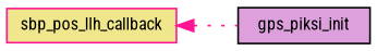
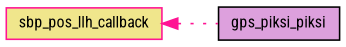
  digraph {
    rankdir=LR
    fontname="Roboto Condensed"
    node [fontname="Roboto Condensed" fontsize=10 shape=record style=filled]
    n1 [color=deeppink fillcolor=khaki fontcolor=black height=0.2 label=sbp_pos_llh_callback width=0.4]
-   n2 [color=black fillcolor=plum height=0.2 label=gps_piksi_init width=0.4]
+   n2 [color=black fillcolor=plum height=0.2 label=gps_piksi_piksi width=0.4]
    n1 -> n2 [color=deeppink dir=back fontname="Roboto Condensed" fontsize=10 labelfontname=FreeSans labelfontsize=10 style=dotted]
  }
